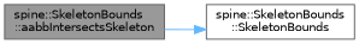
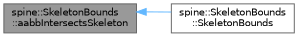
  digraph {
    rankdir=LR
    node [fontname=Helvetica fontsize=10 shape=box style=filled]
    n1 [color=gray40 fillcolor=grey60 fontcolor=black height=0.2 label="spine::SkeletonBounds\l::aabbIntersectsSkeleton" width=0.4]
    n2 [color=grey40 fillcolor=white height=0.2 label="spine::SkeletonBounds\l::SkeletonBounds" width=0.4]
-   n1 -> n2 [color=steelblue1 fontname=Helvetica fontsize=10 labelfontname=Helvetica labelfontsize=10 style=solid]
+   n2 -> n1 [color=steelblue1 fontname=Helvetica fontsize=10 labelfontname=Helvetica labelfontsize=10 style=solid]
  }
